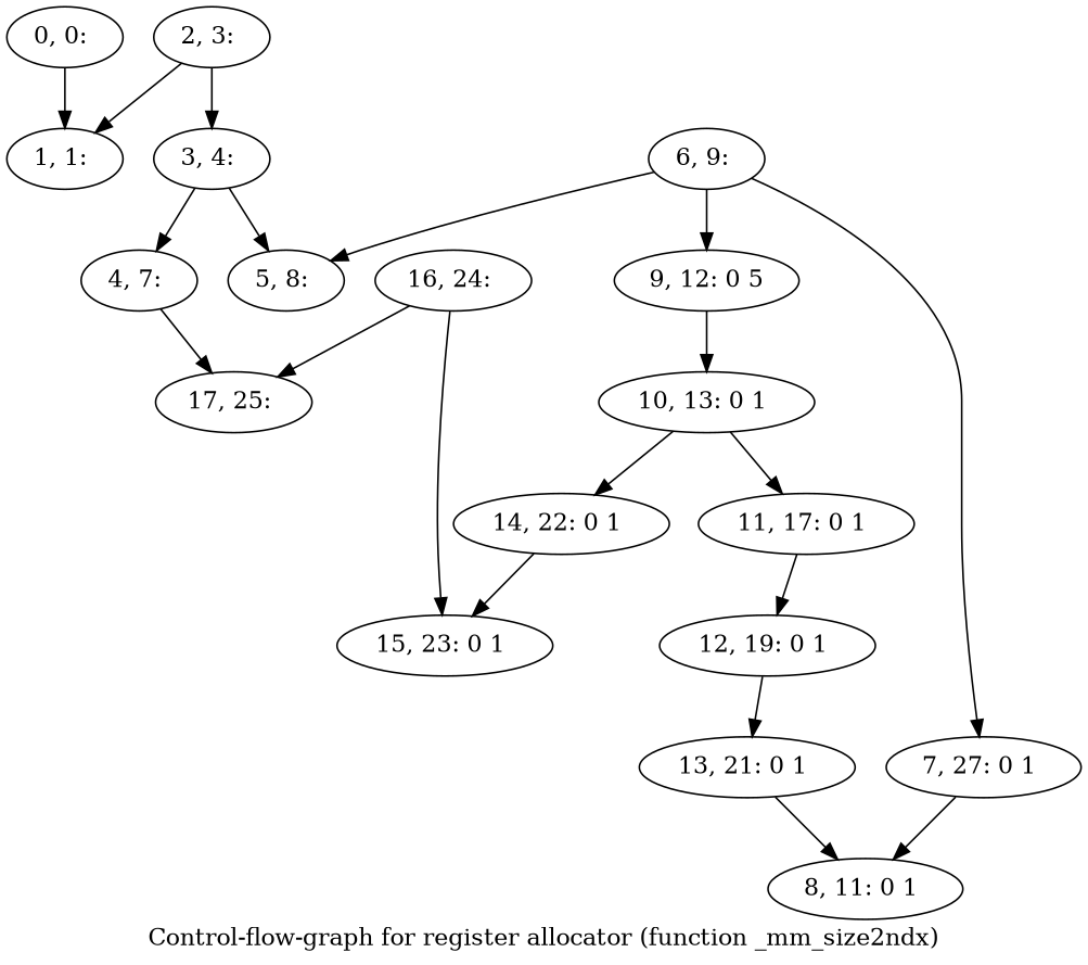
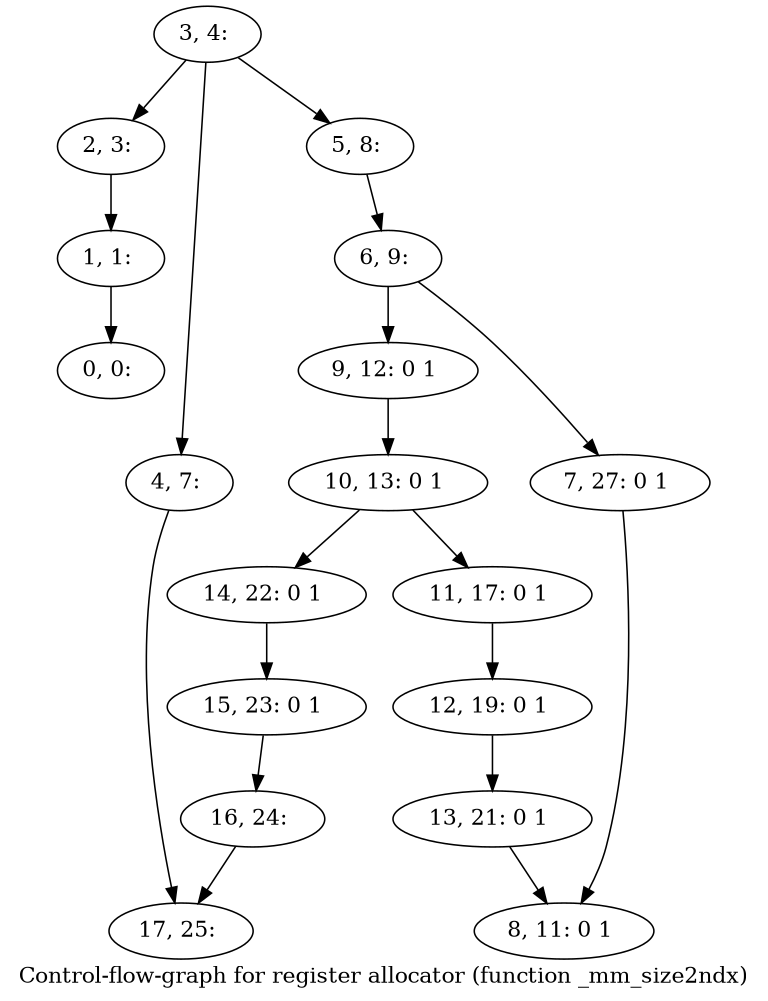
  digraph {
    label="Control-flow-graph for register allocator (function _mm_size2ndx)"
    n1 [label="0, 0: "]
    n2 [label="1, 1: "]
    n3 [label="2, 3: "]
    n4 [label="3, 4: "]
    n5 [label="4, 7: "]
    n6 [label="5, 8: "]
    n7 [label="17, 25: "]
    n8 [label="6, 9: "]
    n9 [label="16, 24: "]
    n10 [label="7, 27: 0 1 "]
-   n11 [label="9, 12: 0 5"]
+   n11 [label="9, 12: 0 1 "]
    n12 [label="8, 11: 0 1 "]
    n13 [label="10, 13: 0 1 "]
    n14 [label="11, 17: 0 1 "]
    n15 [label="14, 22: 0 1 "]
    n16 [label="12, 19: 0 1 "]
    n17 [label="15, 23: 0 1 "]
    n18 [label="13, 21: 0 1 "]
-   n1 -> n2
+   n2 -> n1
    n3 -> n2
-   n3 -> n4
+   n4 -> n3
    n4 -> n5
    n4 -> n6
    n5 -> n7
-   n8 -> n6
+   n6 -> n8
    n8 -> n10
    n8 -> n11
    n9 -> n7
    n10 -> n12
    n11 -> n13
    n13 -> n14
    n13 -> n15
    n14 -> n16
    n15 -> n17
    n16 -> n18
-   n9 -> n17
+   n17 -> n9
    n18 -> n12
  }
